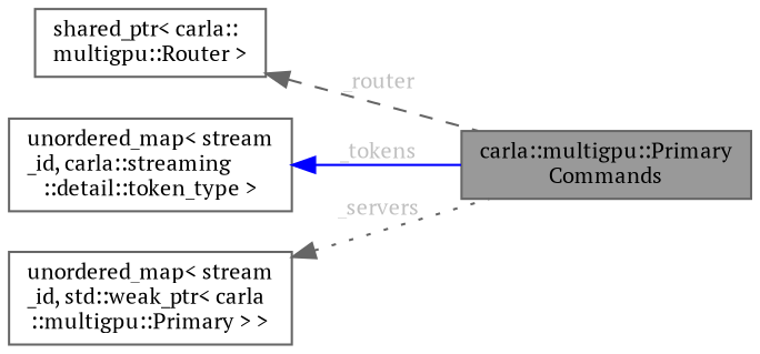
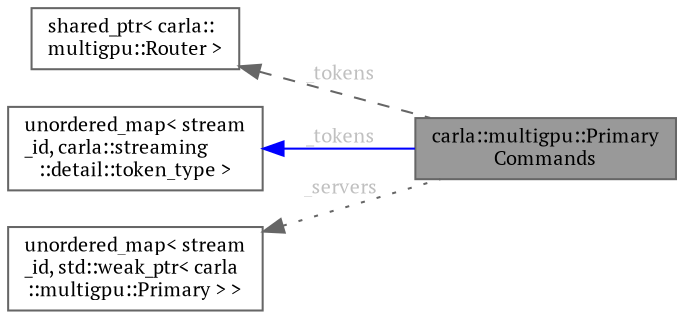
  digraph {
    rankdir=LR
    fontname="PT Serif"
    node [color=gray40 fillcolor=white fontname="PT Serif" fontsize=10 shape=box style=filled]
    edge [color=gray40 dir=back fontcolor=grey fontname="PT Serif" fontsize=10 labelfontname=Helvetica labelfontsize=10]
    n1 [fillcolor=grey60 fontcolor=black height=0.2 label="carla::multigpu::Primary\lCommands" width=0.4]
    n2 [height=0.2 label="shared_ptr\< carla::\lmultigpu::Router \>" width=0.4]
    n3 [height=0.2 label="unordered_map\< stream\l_id, carla::streaming\l::detail::token_type \>" width=0.4]
    n4 [height=0.2 label="unordered_map\< stream\l_id, std::weak_ptr\< carla\l::multigpu::Primary \> \>" width=0.4]
-   n2 -> n1 [label=" _router" style=dashed]
+   n2 -> n1 [label=" _tokens" style=dashed]
    n3 -> n1 [color=blue label=" _tokens" style=solid]
    n4 -> n1 [label=" _servers" style=dotted]
  }
